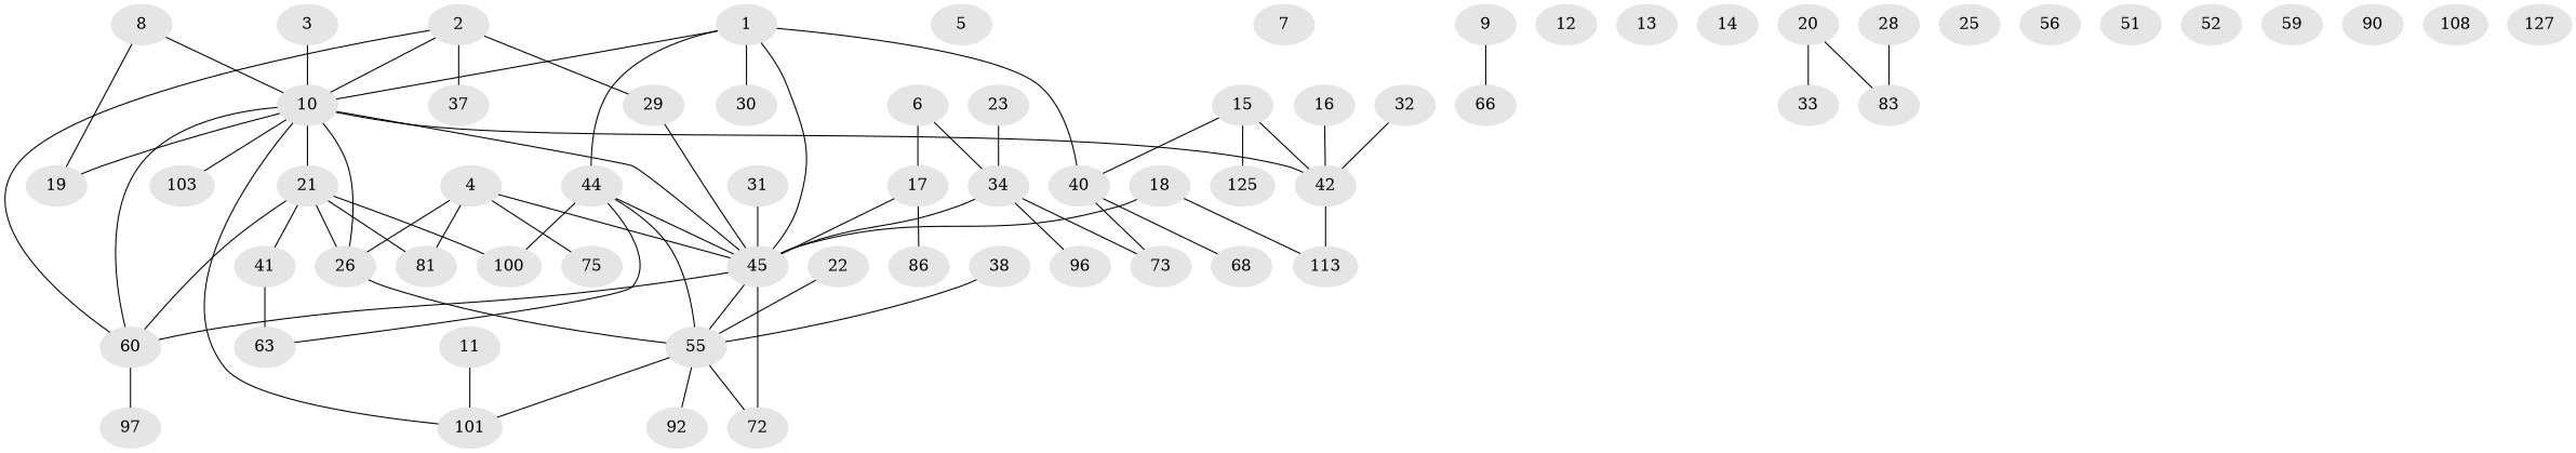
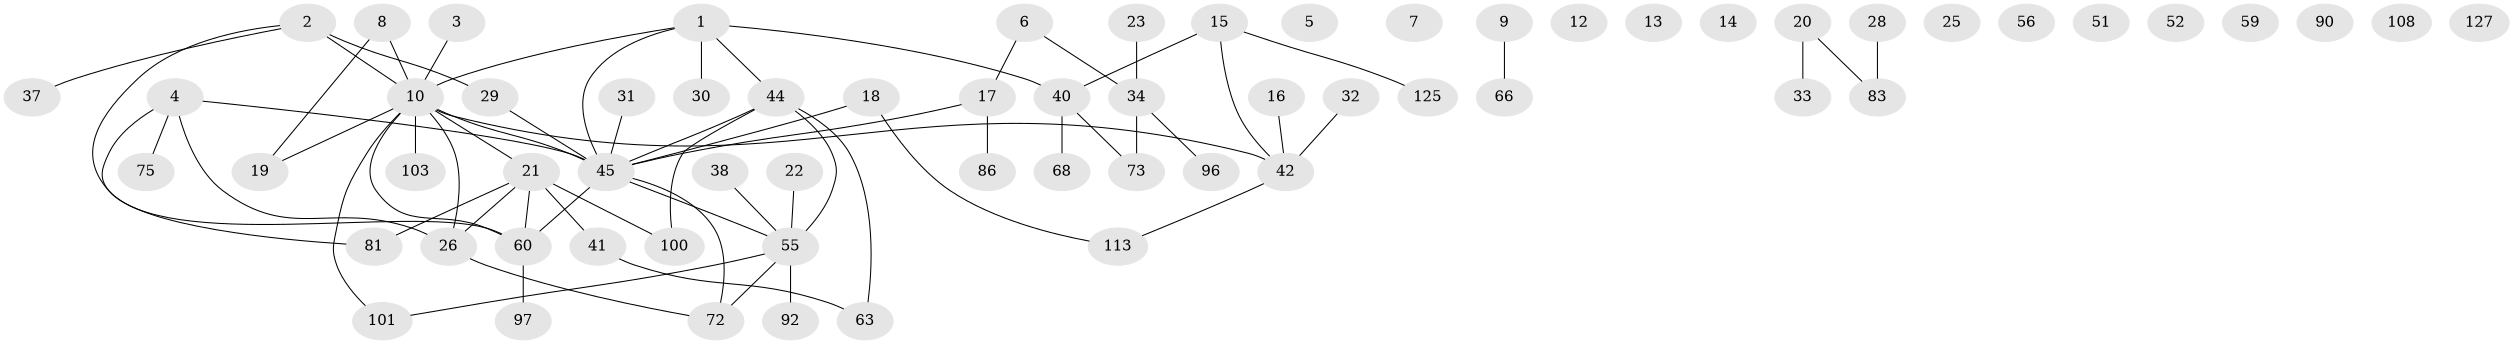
  graph {
    node [color=gray90 style=filled]
    1 [super="+24+39+70"]
    10 [super="+67+54+78+93+64+53"]
    30
    40 [super="+110"]
    44 [super="+104+65"]
    45 [super="+116+105+109+50"]
    60 [super="+98+112"]
    26 [super="+27+111"]
    19
    21
    42 [super="+85"]
    101
    103 [super="+131"]
    73 [super="+99+88"]
    68 [super="+76"]
    100
    55 [super="+61+69"]
    63
    72
    2 [super="+35+58"]
    29 [super="+48"]
    37 [super="+82"]
    97
    3
    4 [super="+114+74"]
    75
    81
    5
    6 [super="+91+107+56"]
    17
    34 [super="+62"]
    86
    22
    96
    7
    8
    9
    66
    41 [super="+49+46+47"]
    113
-   11 [super="+95"]
    12
    13
    14
    15 [super="+77"]
    125
    16 [super="+71"]
    18
    20 [super="+79"]
    33
    83
    92
    23
    25
    28
    31 [super="+89+123+43"]
    32
    n58 [label=56]
    38
    51
    52
    59
    90
    108
    127
    1 -- 10
    1 -- 30
    1 -- 40
    1 -- 44
    1 -- 45
    10 -- 45
    10 -- 60
    10 -- 26
    10 -- 19
    10 -- 21
    10 -- 42
    10 -- 101
    10 -- 103
    40 -- 73
    40 -- 68
    44 -- 45
    44 -- 100
    44 -- 55
    44 -- 63
    45 -- 60
    45 -- 55
    45 -- 72
    60 -- 97
-   26 -- 55
+   26 -- 72
    21 -- 60
    21 -- 26
    21 -- 100
    21 -- 81
    21 -- 41
    42 -- 113
    55 -- 101
    55 -- 72
    55 -- 92
    2 -- 10
    2 -- 60
    2 -- 29 [weight=2]
    2 -- 37
    29 -- 45
    3 -- 10
    4 -- 45
    4 -- 26
    4 -- 75
    4 -- 81
    6 -- 17
    6 -- 34
    17 -- 45
    17 -- 86
-   34 -- 45
    34 -- 73
    34 -- 96
    22 -- 55
    8 -- 10
    8 -- 19
    9 -- 66
    41 -- 63 [weight=2]
-   11 -- 101
    15 -- 40
    15 -- 42
    15 -- 125
    16 -- 42
    18 -- 45
    18 -- 113
    20 -- 33
    20 -- 83
    23 -- 34
    28 -- 83
    31 -- 45
    32 -- 42
    38 -- 55
  }
